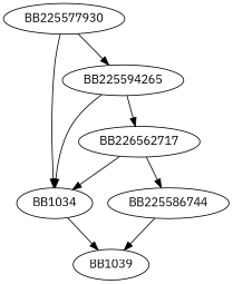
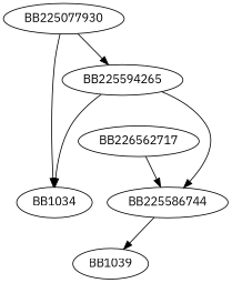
  digraph {
    fontname="IBM Plex Sans"
    node [fontname="IBM Plex Sans"]
    edge [fontname="IBM Plex Sans"]
    BB1034
    BB1039
-   BB225577930
+   BB225577930 [label=BB225077930]
    BB225594265
    n5 [label=BB226562717]
    n6 [label=BB225586744]
-   BB1034 -> BB1039
    BB225577930 -> BB1034
    BB225577930 -> BB225594265
    BB225594265 -> BB1034
-   BB225594265 -> n5
-   n5 -> BB1034
+   BB225594265 -> n6
    n5 -> n6
    n6 -> BB1039
  }
